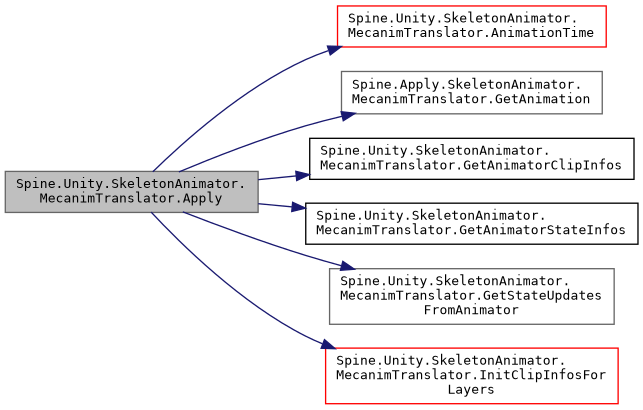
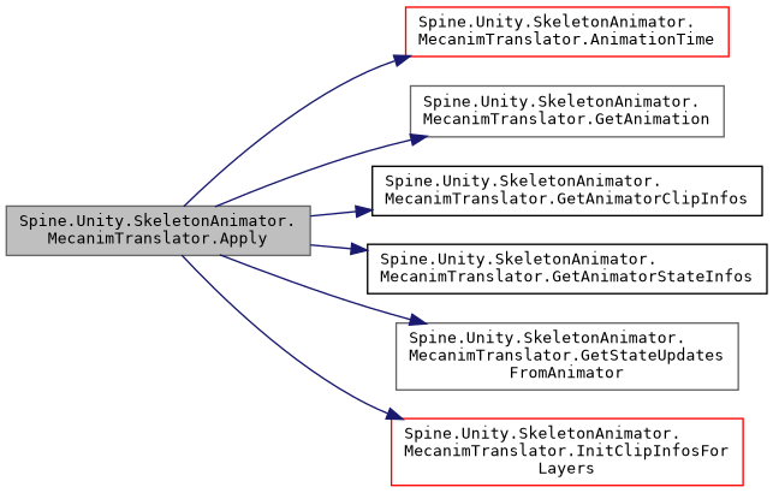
  digraph {
    rankdir=LR
    fontname="DejaVu Sans Mono"
    node [color=gray40 fillcolor=white fontname="DejaVu Sans Mono" fontsize=10 shape=record style=filled]
    edge [color=midnightblue fontname="DejaVu Sans Mono" fontsize=10 labelfontname=Helvetica labelfontsize=10 style=solid]
    n1 [fillcolor=grey75 fontcolor=black height=0.2 label="Spine.Unity.SkeletonAnimator.\lMecanimTranslator.Apply" width=0.4]
    n2 [color=red height=0.2 label="Spine.Unity.SkeletonAnimator.\lMecanimTranslator.AnimationTime" width=0.4]
-   n3 [height=0.2 label="Spine.Apply.SkeletonAnimator.\lMecanimTranslator.GetAnimation" width=0.4]
+   n3 [height=0.2 label="Spine.Unity.SkeletonAnimator.\lMecanimTranslator.GetAnimation" width=0.4]
    n4 [color=black height=0.2 label="Spine.Unity.SkeletonAnimator.\lMecanimTranslator.GetAnimatorClipInfos" width=0.4]
    n5 [color=black height=0.2 label="Spine.Unity.SkeletonAnimator.\lMecanimTranslator.GetAnimatorStateInfos" width=0.4]
    n6 [height=0.2 label="Spine.Unity.SkeletonAnimator.\lMecanimTranslator.GetStateUpdates\lFromAnimator" width=0.4]
    n7 [color=red height=0.2 label="Spine.Unity.SkeletonAnimator.\lMecanimTranslator.InitClipInfosFor\lLayers" width=0.4]
    n1 -> n2
    n1 -> n3
    n1 -> n4
    n1 -> n5
    n1 -> n6
    n1 -> n7
  }
